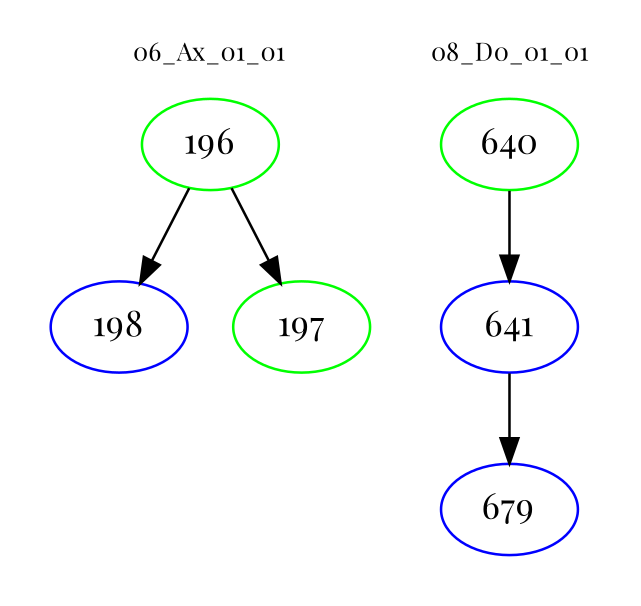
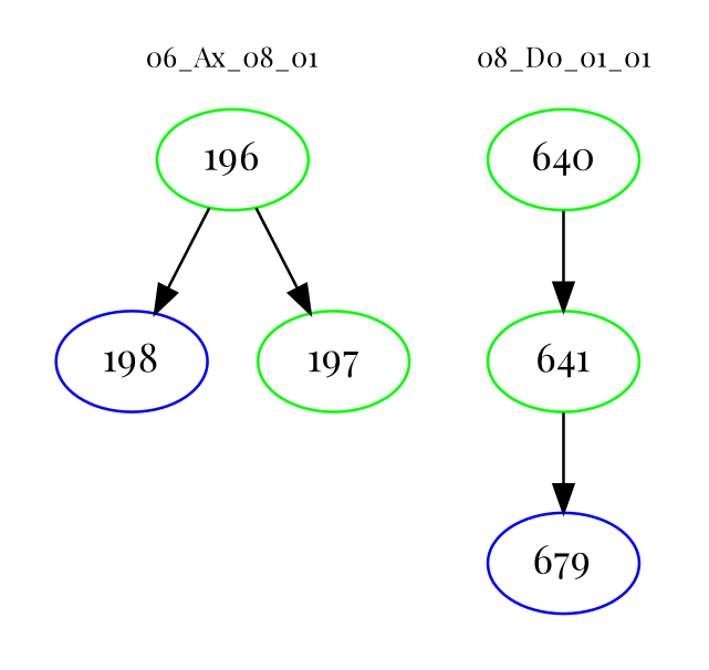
  digraph {
    fontname="Playfair Display"
    node [color=green fontname="Playfair Display"]
    edge [color=black fontname="Playfair Display"]
    n1 [label=196]
    n2 [color=blue label=198]
    n3 [label=197]
-   n4 [color=blue label=641]
+   n4 [label=641]
    n5 [label=640]
    n6 [color=blue label=679]
    subgraph cluster_1 {
      color=white
      fontsize=10
-     label="06_Ax_01_01"
+     label="06_Ax_08_01"
      n1
      n2
      n3
    }
    subgraph cluster_2 {
      color=white
      fontsize=10
      label="08_D0_01_01"
      n4
      n5
      n6
    }
    n1 -> n2
    n1 -> n3
    n4 -> n6
    n5 -> n4
  }
